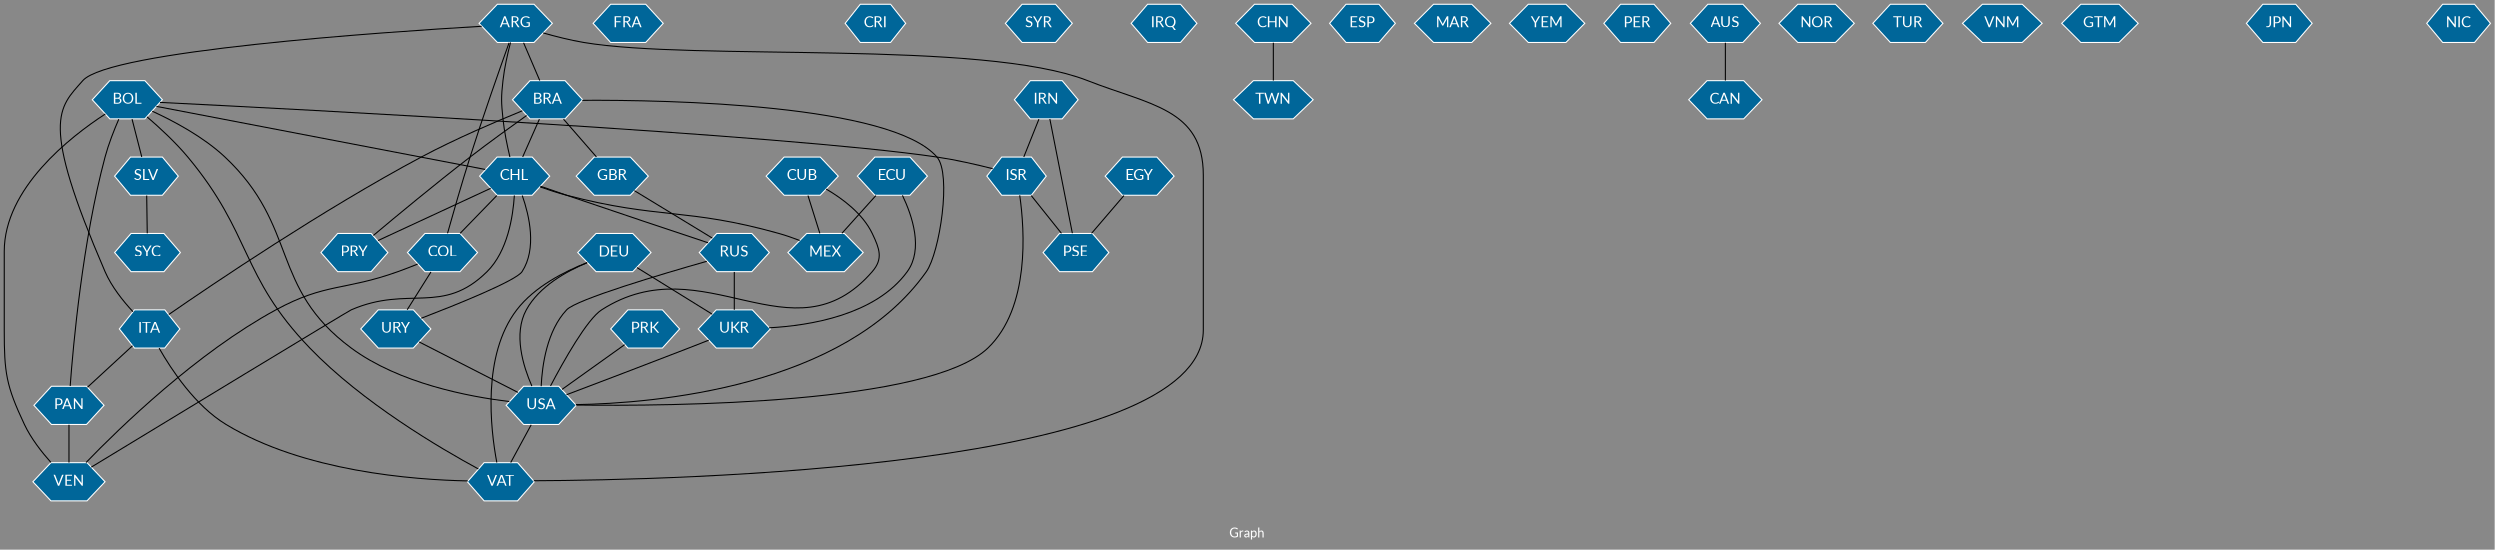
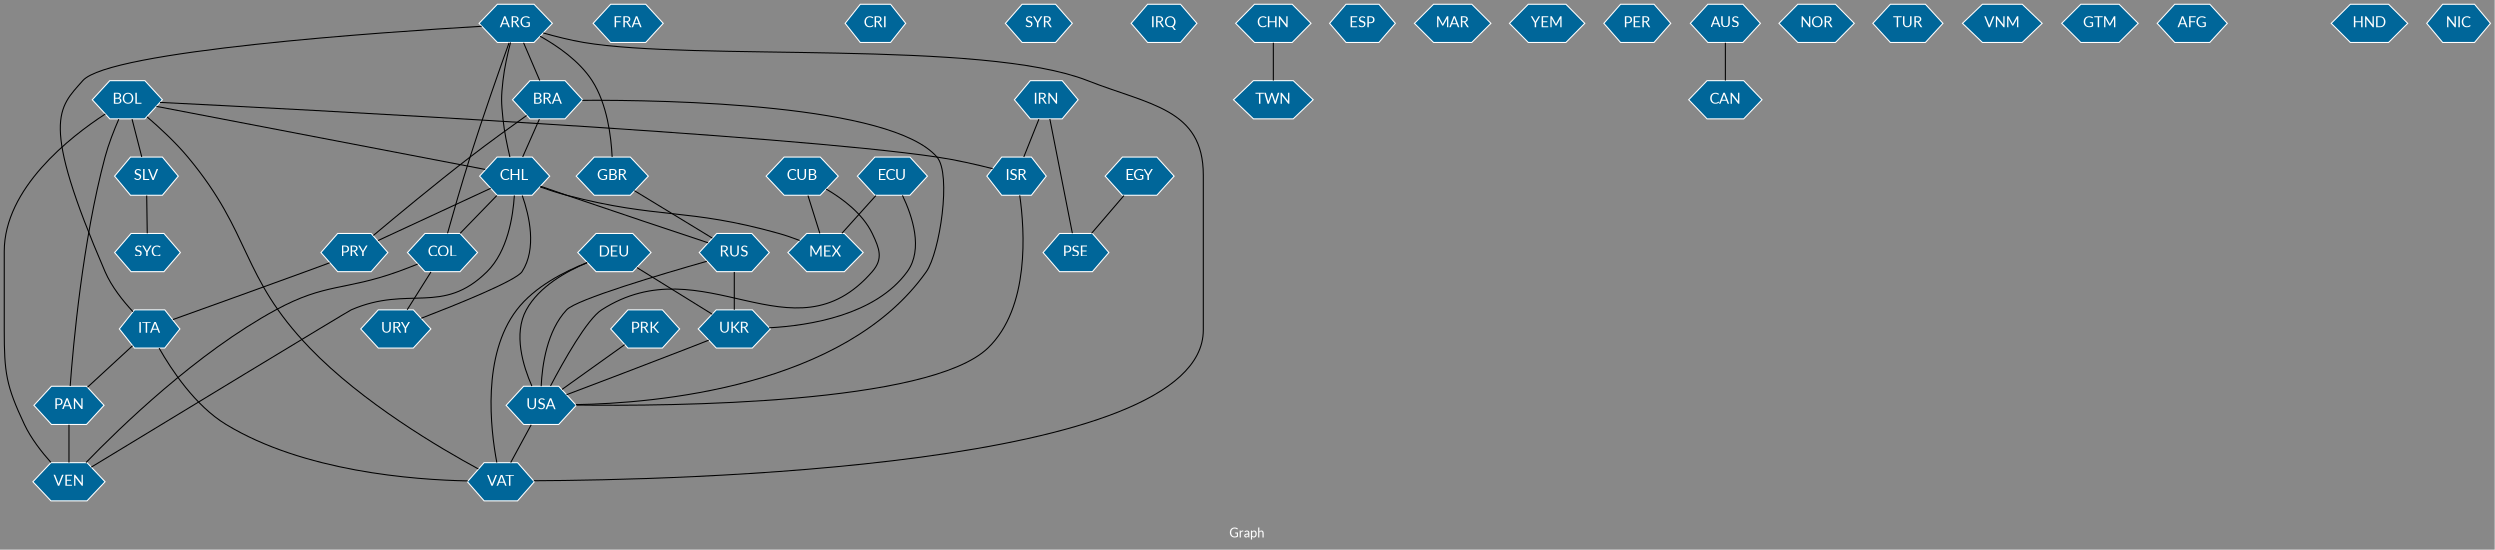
  graph {
    bgcolor="#888888"
    fontcolor=white
    fontname=Lato
    fontsize=12
    label="Graph"
    node [color=white fillcolor="#006699" fontcolor=white fontname=Lato shape=hexagon style=filled]
    edge [arrowhead=open color=black fontcolor=white fontname=Lato fontsize=12 weight=1]
    n1 [label=SLV]
    n2 [label=SYC]
    n3 [label=DEU]
    n4 [label=VAT]
    n5 [label=USA]
    n6 [label=UKR]
    n7 [label=BRA]
    n8 [label=CHL]
    n9 [label=ITA]
    n10 [label=PRY]
    n11 [label=VEN]
    n12 [label=COL]
    n13 [label=RUS]
    n14 [label=MEX]
    n15 [label=URY]
    n16 [label=PAN]
    n17 [label=FRA]
    n18 [label=BOL]
    n19 [label=ISR]
    n20 [label=PSE]
    n21 [label=ARG]
    n22 [label=GBR]
    n23 [label=PRK]
    n24 [label=CRI]
    n25 [label=ECU]
    n26 [label=SYR]
    n27 [label=IRQ]
    n28 [label=IRN]
    n29 [label=CHN]
    n30 [label=TWN]
    n31 [label=ESP]
    n32 [label=CUB]
    n33 [label=MAR]
    n34 [label=YEM]
    n35 [label=PER]
    n36 [label=AUS]
    n37 [label=CAN]
    n38 [label=EGY]
    n39 [label=NOR]
    n40 [label=TUR]
    n41 [label=VNM]
    n42 [label=GTM]
-   n44 [label=JPN]
+   n43 [label=AFG]
+   n45 [label=HND]
    n46 [label=NIC]
    n1 -- n2
    n3 -- n4
    n3 -- n5
    n3 -- n6
    n5 -- n4
    n6 -- n5 [weight=7]
    n7 -- n5
    n7 -- n8 [weight=3]
-   n7 -- n9
+   n10 -- n9
    n7 -- n10
    n8 -- n10
    n8 -- n11 [weight=2]
    n8 -- n12
    n8 -- n13
    n8 -- n14 [weight=2]
    n8 -- n15
    n9 -- n4
    n9 -- n16
    n12 -- n11
    n12 -- n15
    n13 -- n5 [weight=8]
    n13 -- n6 [weight=42]
-   n15 -- n5 [weight=2]
    n16 -- n11 [weight=3]
    n18 -- n1
    n18 -- n4
-   n18 -- n5
    n18 -- n8
    n18 -- n11 [weight=3]
    n18 -- n16 [weight=2]
    n18 -- n19
    n19 -- n5
-   n19 -- n20 [weight=2]
    n21 -- n4 [weight=2]
    n21 -- n7
    n21 -- n8 [weight=2]
    n21 -- n9
    n21 -- n12
-   n7 -- n22
+   n21 -- n22
    n22 -- n13
    n23 -- n5 [weight=2]
    n25 -- n6
    n25 -- n14
    n28 -- n19 [weight=2]
    n28 -- n20 [weight=2]
    n29 -- n30
    n32 -- n5
    n32 -- n14
    n36 -- n37
    n38 -- n20 [weight=2]
  }
